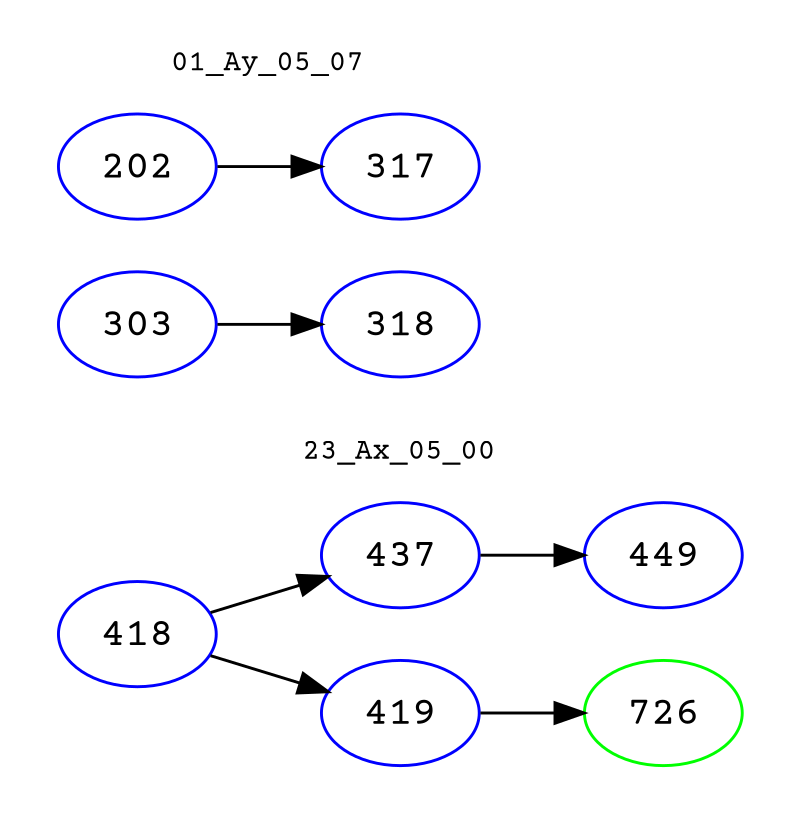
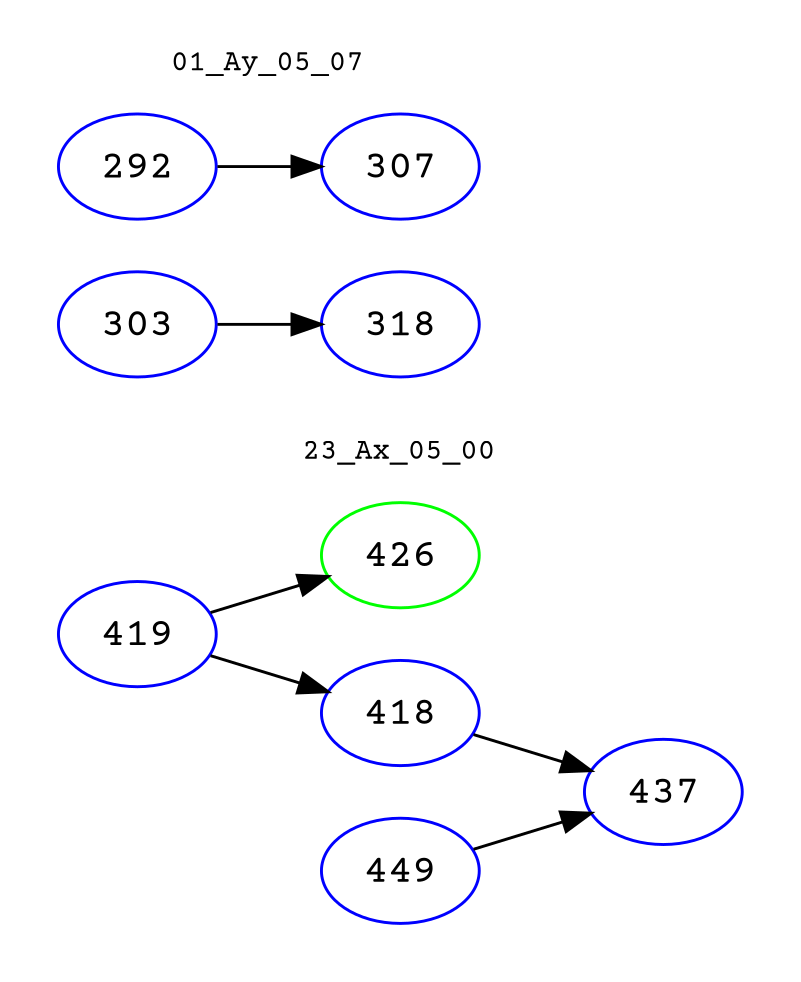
  digraph {
    fontname="Courier Prime"
    rankdir=LR
    node [color=blue fontname="Courier Prime"]
    edge [color=black fontname="Courier Prime"]
    n1 [label=418]
    n2 [label=419]
    n3 [label=437]
-   n4 [color=green label=726]
+   n4 [color=green label=426]
    n5 [label=449]
-   n6 [label=202]
+   n6 [label=292]
    n7 [label=303]
-   n8 [label=317]
+   n8 [label=307]
    n9 [label=318]
    subgraph cluster_1 {
      color=white
      fontsize=10
      label="23_Ax_05_00"
      n1
      n2
      n3
      n4
      n5
    }
    subgraph cluster_2 {
      color=white
      fontsize=10
      label="01_Ay_05_07"
      n6
      n7
      n8
      n9
    }
-   n1 -> n2
+   n2 -> n1
    n1 -> n3
    n2 -> n4
-   n3 -> n5
+   n5 -> n3
    n6 -> n8
    n7 -> n9
  }
